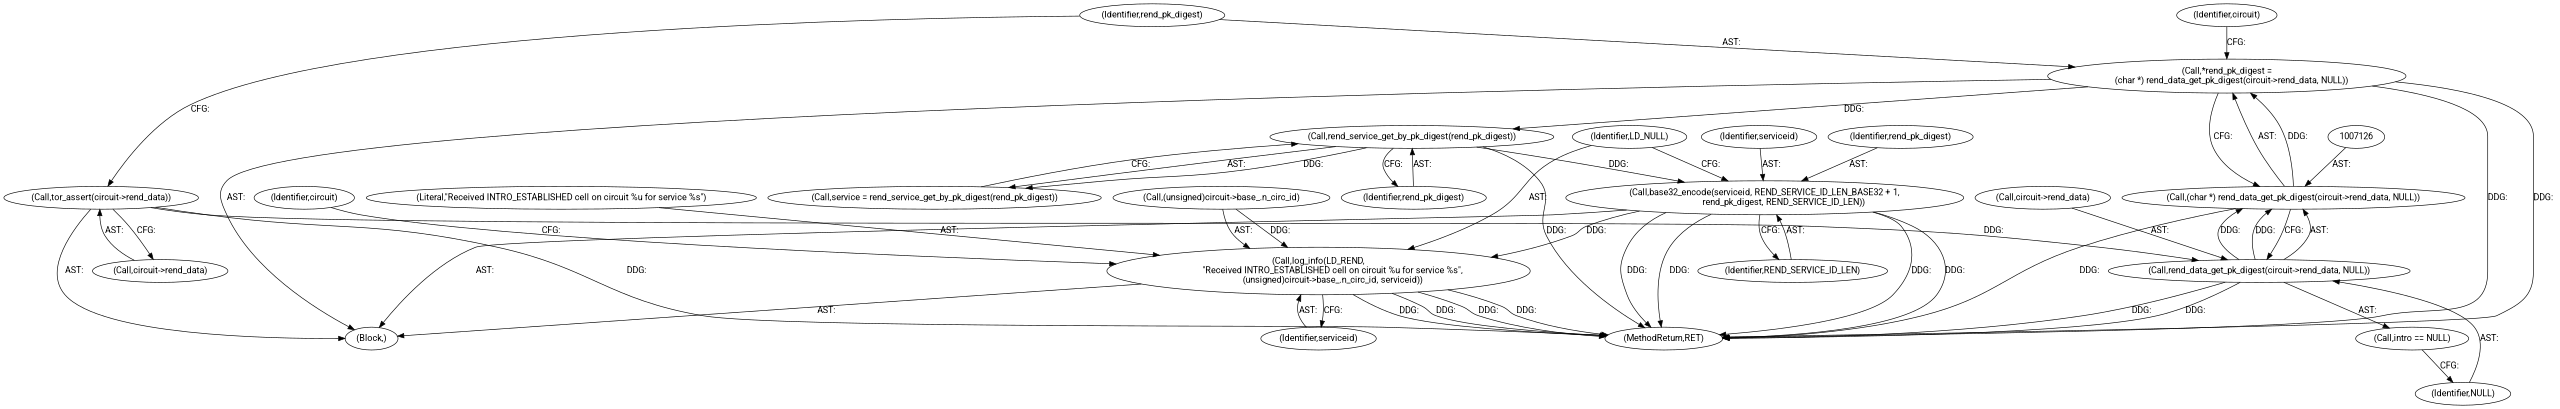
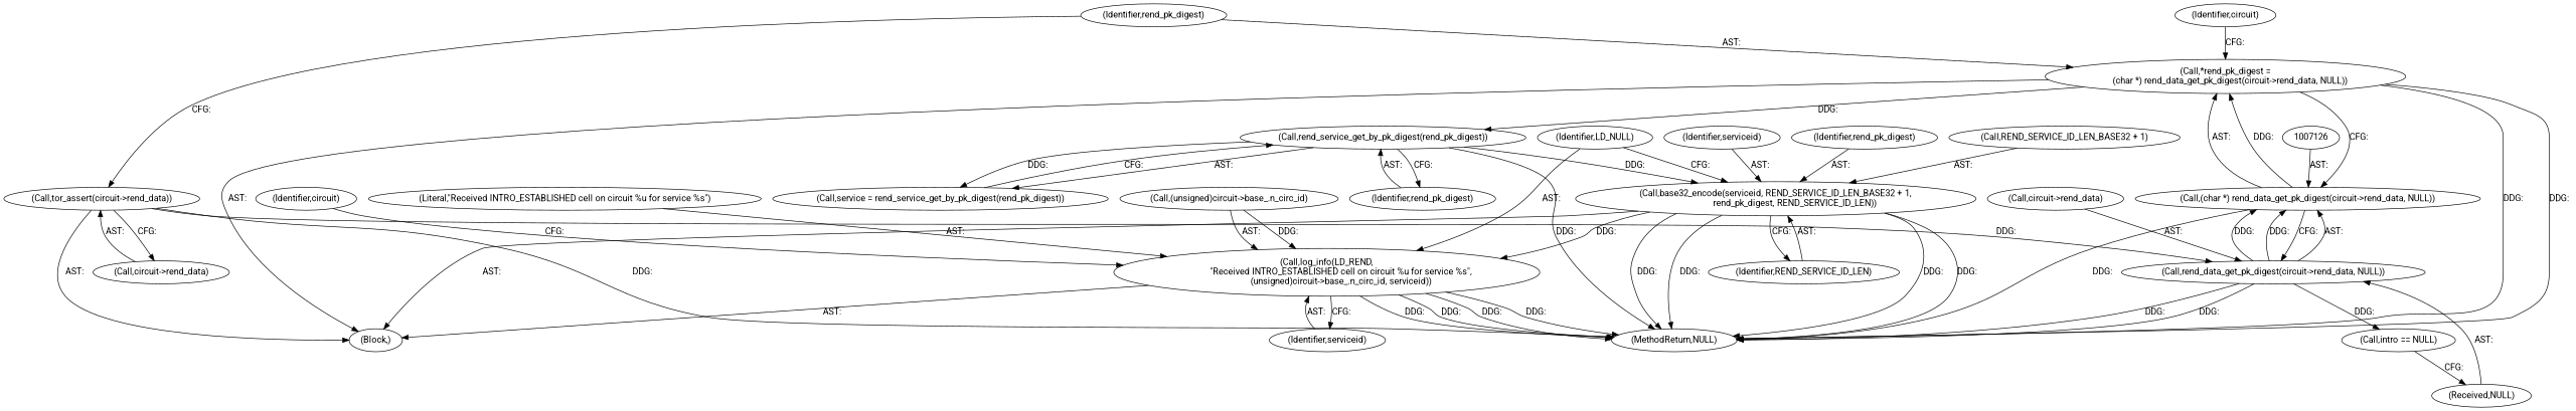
  digraph {
    fontname=Roboto
    node [fontname=Roboto]
    edge [fontname=Roboto]
    n1 [label="(Call,base32_encode(serviceid, REND_SERVICE_ID_LEN_BASE32 + 1,\n                rend_pk_digest, REND_SERVICE_ID_LEN))"]
    n2 [label="(Call,log_info(LD_REND,\n            \"Received INTRO_ESTABLISHED cell on circuit %u for service %s\",\n            (unsigned)circuit->base_.n_circ_id, serviceid))"]
-   n3 [label="(MethodReturn,RET)"]
+   n3 [label="(MethodReturn,NULL)"]
    n4 [label="(Identifier,REND_SERVICE_ID_LEN)"]
    n5 [label="(Block,)"]
    n6 [label="(Identifier,serviceid)"]
    n7 [label="(Call,rend_service_get_by_pk_digest(rend_pk_digest))"]
    n8 [label="(Identifier,rend_pk_digest)"]
    n9 [label="(Call,service = rend_service_get_by_pk_digest(rend_pk_digest))"]
    n10 [label="(Call,*rend_pk_digest =\n    (char *) rend_data_get_pk_digest(circuit->rend_data, NULL))"]
    n11 [label="(Call,(char *) rend_data_get_pk_digest(circuit->rend_data, NULL))"]
    n12 [label="(Call,rend_data_get_pk_digest(circuit->rend_data, NULL))"]
    n13 [label="(Call,intro == NULL)"]
-   n14 [label="(Identifier,NULL)"]
+   n14 [label="(Received,NULL)"]
    n15 [label="(Call,tor_assert(circuit->rend_data))"]
    n16 [label="(Call,circuit->rend_data)"]
+   n17 [label="(Call,REND_SERVICE_ID_LEN_BASE32 + 1)"]
    n18 [label="(Identifier,circuit)"]
    n19 [label="(Identifier,circuit)"]
    n20 [label="(Identifier,LD_NULL)"]
    n21 [label="(Literal,\"Received INTRO_ESTABLISHED cell on circuit %u for service %s\")"]
    n22 [label="(Identifier,rend_pk_digest)"]
    n23 [label="(Call,(unsigned)circuit->base_.n_circ_id)"]
    n24 [label="(Identifier,serviceid)"]
    n25 [label="(Call,circuit->rend_data)"]
    n26 [label="(Identifier,rend_pk_digest)"]
    n27 [label=1007126]
    n1 -> n2 [label="DDG: "]
    n1 -> n3 [label="DDG: "]
    n1 -> n3 [label="DDG: "]
    n1 -> n3 [label="DDG: "]
    n1 -> n3 [label="DDG: "]
    n1 -> n4 [label="CFG: "]
    n1 -> n5 [label="AST: "]
    n2 -> n3 [label="DDG: "]
    n2 -> n3 [label="DDG: "]
    n2 -> n3 [label="DDG: "]
    n2 -> n3 [label="DDG: "]
    n2 -> n5 [label="AST: "]
    n2 -> n6 [label="CFG: "]
    n4 -> n1 [label="AST: "]
    n6 -> n2 [label="AST: "]
    n7 -> n1 [label="DDG: "]
    n7 -> n3 [label="DDG: "]
    n7 -> n8 [label="CFG: "]
    n7 -> n9 [label="AST: "]
    n7 -> n9 [label="DDG: "]
    n8 -> n7 [label="AST: "]
    n9 -> n7 [label="CFG: "]
    n10 -> n3 [label="DDG: "]
    n10 -> n3 [label="DDG: "]
    n10 -> n5 [label="AST: "]
    n10 -> n7 [label="DDG: "]
    n10 -> n11 [label="CFG: "]
    n11 -> n3 [label="DDG: "]
    n11 -> n10 [label="AST: "]
    n11 -> n10 [label="DDG: "]
    n11 -> n12 [label="CFG: "]
    n12 -> n3 [label="DDG: "]
    n12 -> n3 [label="DDG: "]
    n12 -> n11 [label="AST: "]
    n12 -> n11 [label="DDG: "]
    n12 -> n11 [label="DDG: "]
-   n12 -> n13 [label="AST: "]
+   n12 -> n13 [label="DDG: "]
    n13 -> n14 [label="CFG: "]
    n14 -> n12 [label="AST: "]
    n15 -> n3 [label="DDG: "]
    n15 -> n5 [label="AST: "]
    n15 -> n12 [label="DDG: "]
    n15 -> n16 [label="CFG: "]
    n16 -> n15 [label="AST: "]
+   n17 -> n1 [label="AST: "]
    n18 -> n2 [label="CFG: "]
    n19 -> n10 [label="CFG: "]
    n20 -> n1 [label="CFG: "]
    n20 -> n2 [label="AST: "]
    n21 -> n2 [label="AST: "]
    n22 -> n10 [label="AST: "]
    n22 -> n15 [label="CFG: "]
    n23 -> n2 [label="AST: "]
    n23 -> n2 [label="DDG: "]
    n24 -> n1 [label="AST: "]
    n25 -> n12 [label="AST: "]
    n26 -> n1 [label="AST: "]
    n27 -> n11 [label="AST: "]
  }
